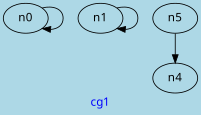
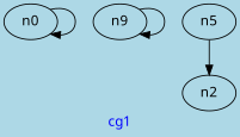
  digraph {
    bgcolor=lightblue
    fontcolor=blue
    fontname="Noto Sans"
    label=cg1
    node [fontname="Noto Sans"]
    edge [fontname="Noto Sans"]
    n0
-   n1
+   n1 [label=n9]
    n5
-   n2 [label=n4]
+   n2
    n0 -> n0
    n1 -> n1
    n5 -> n2
  }
